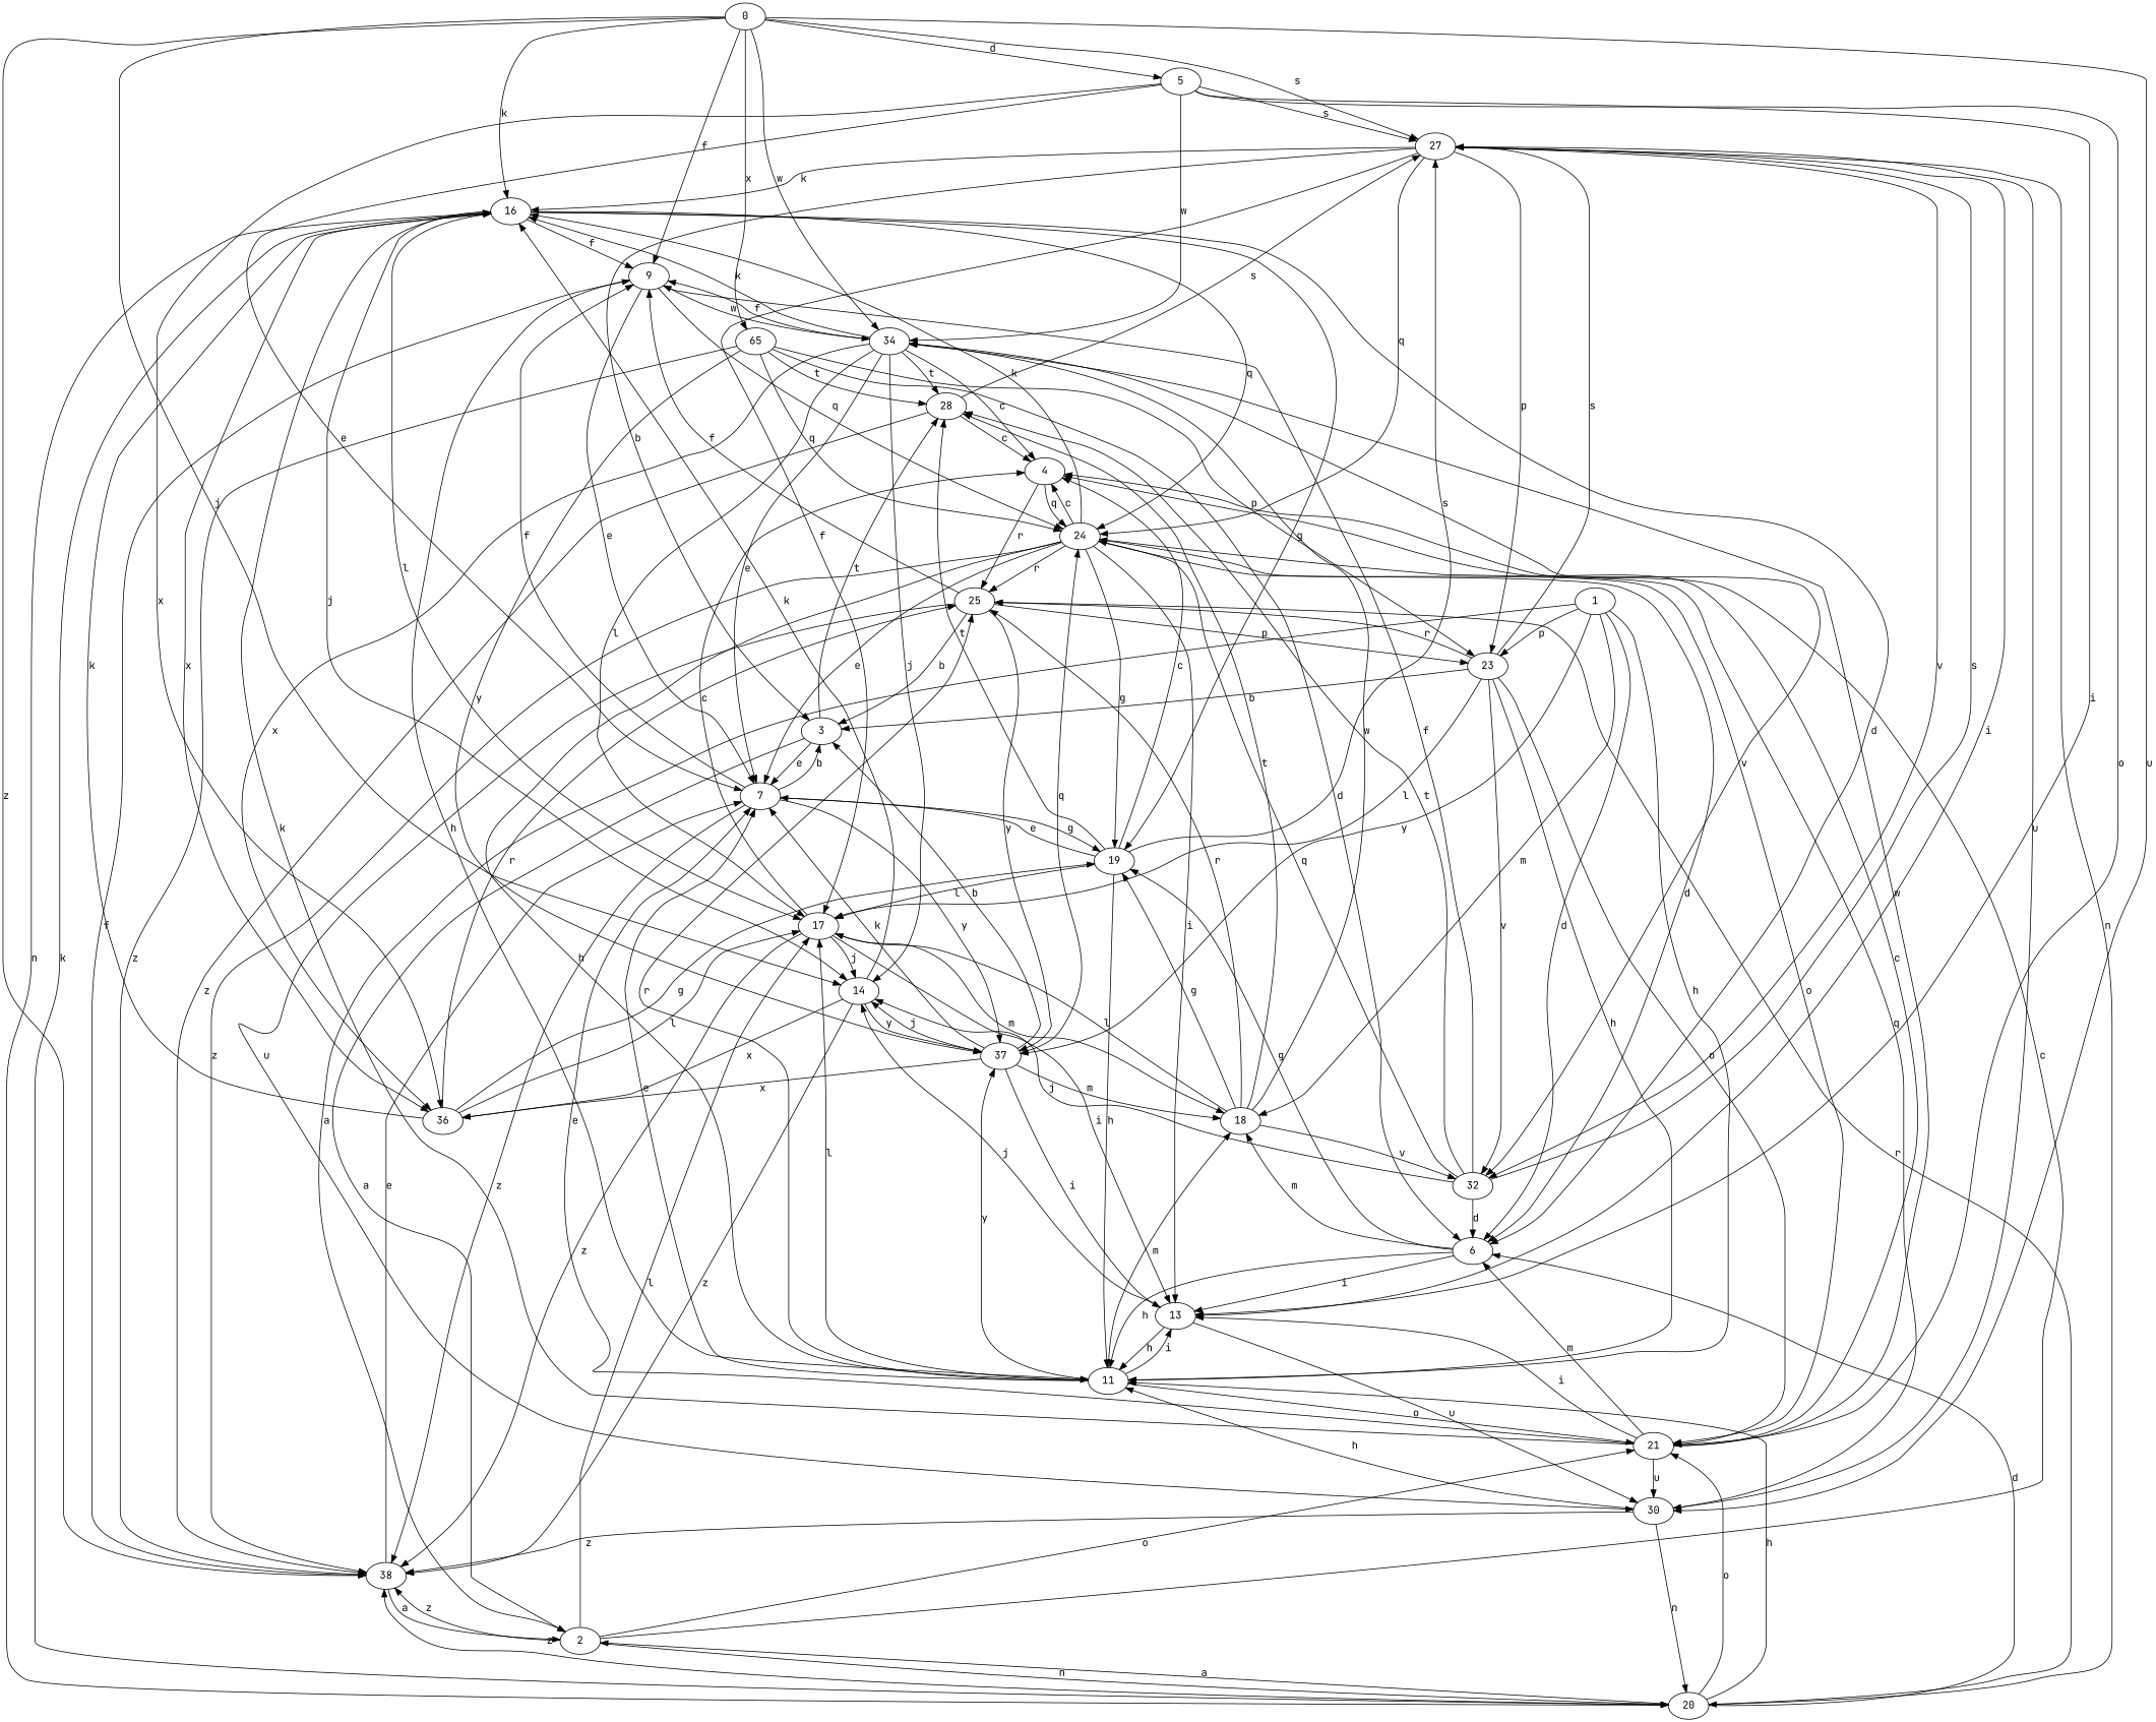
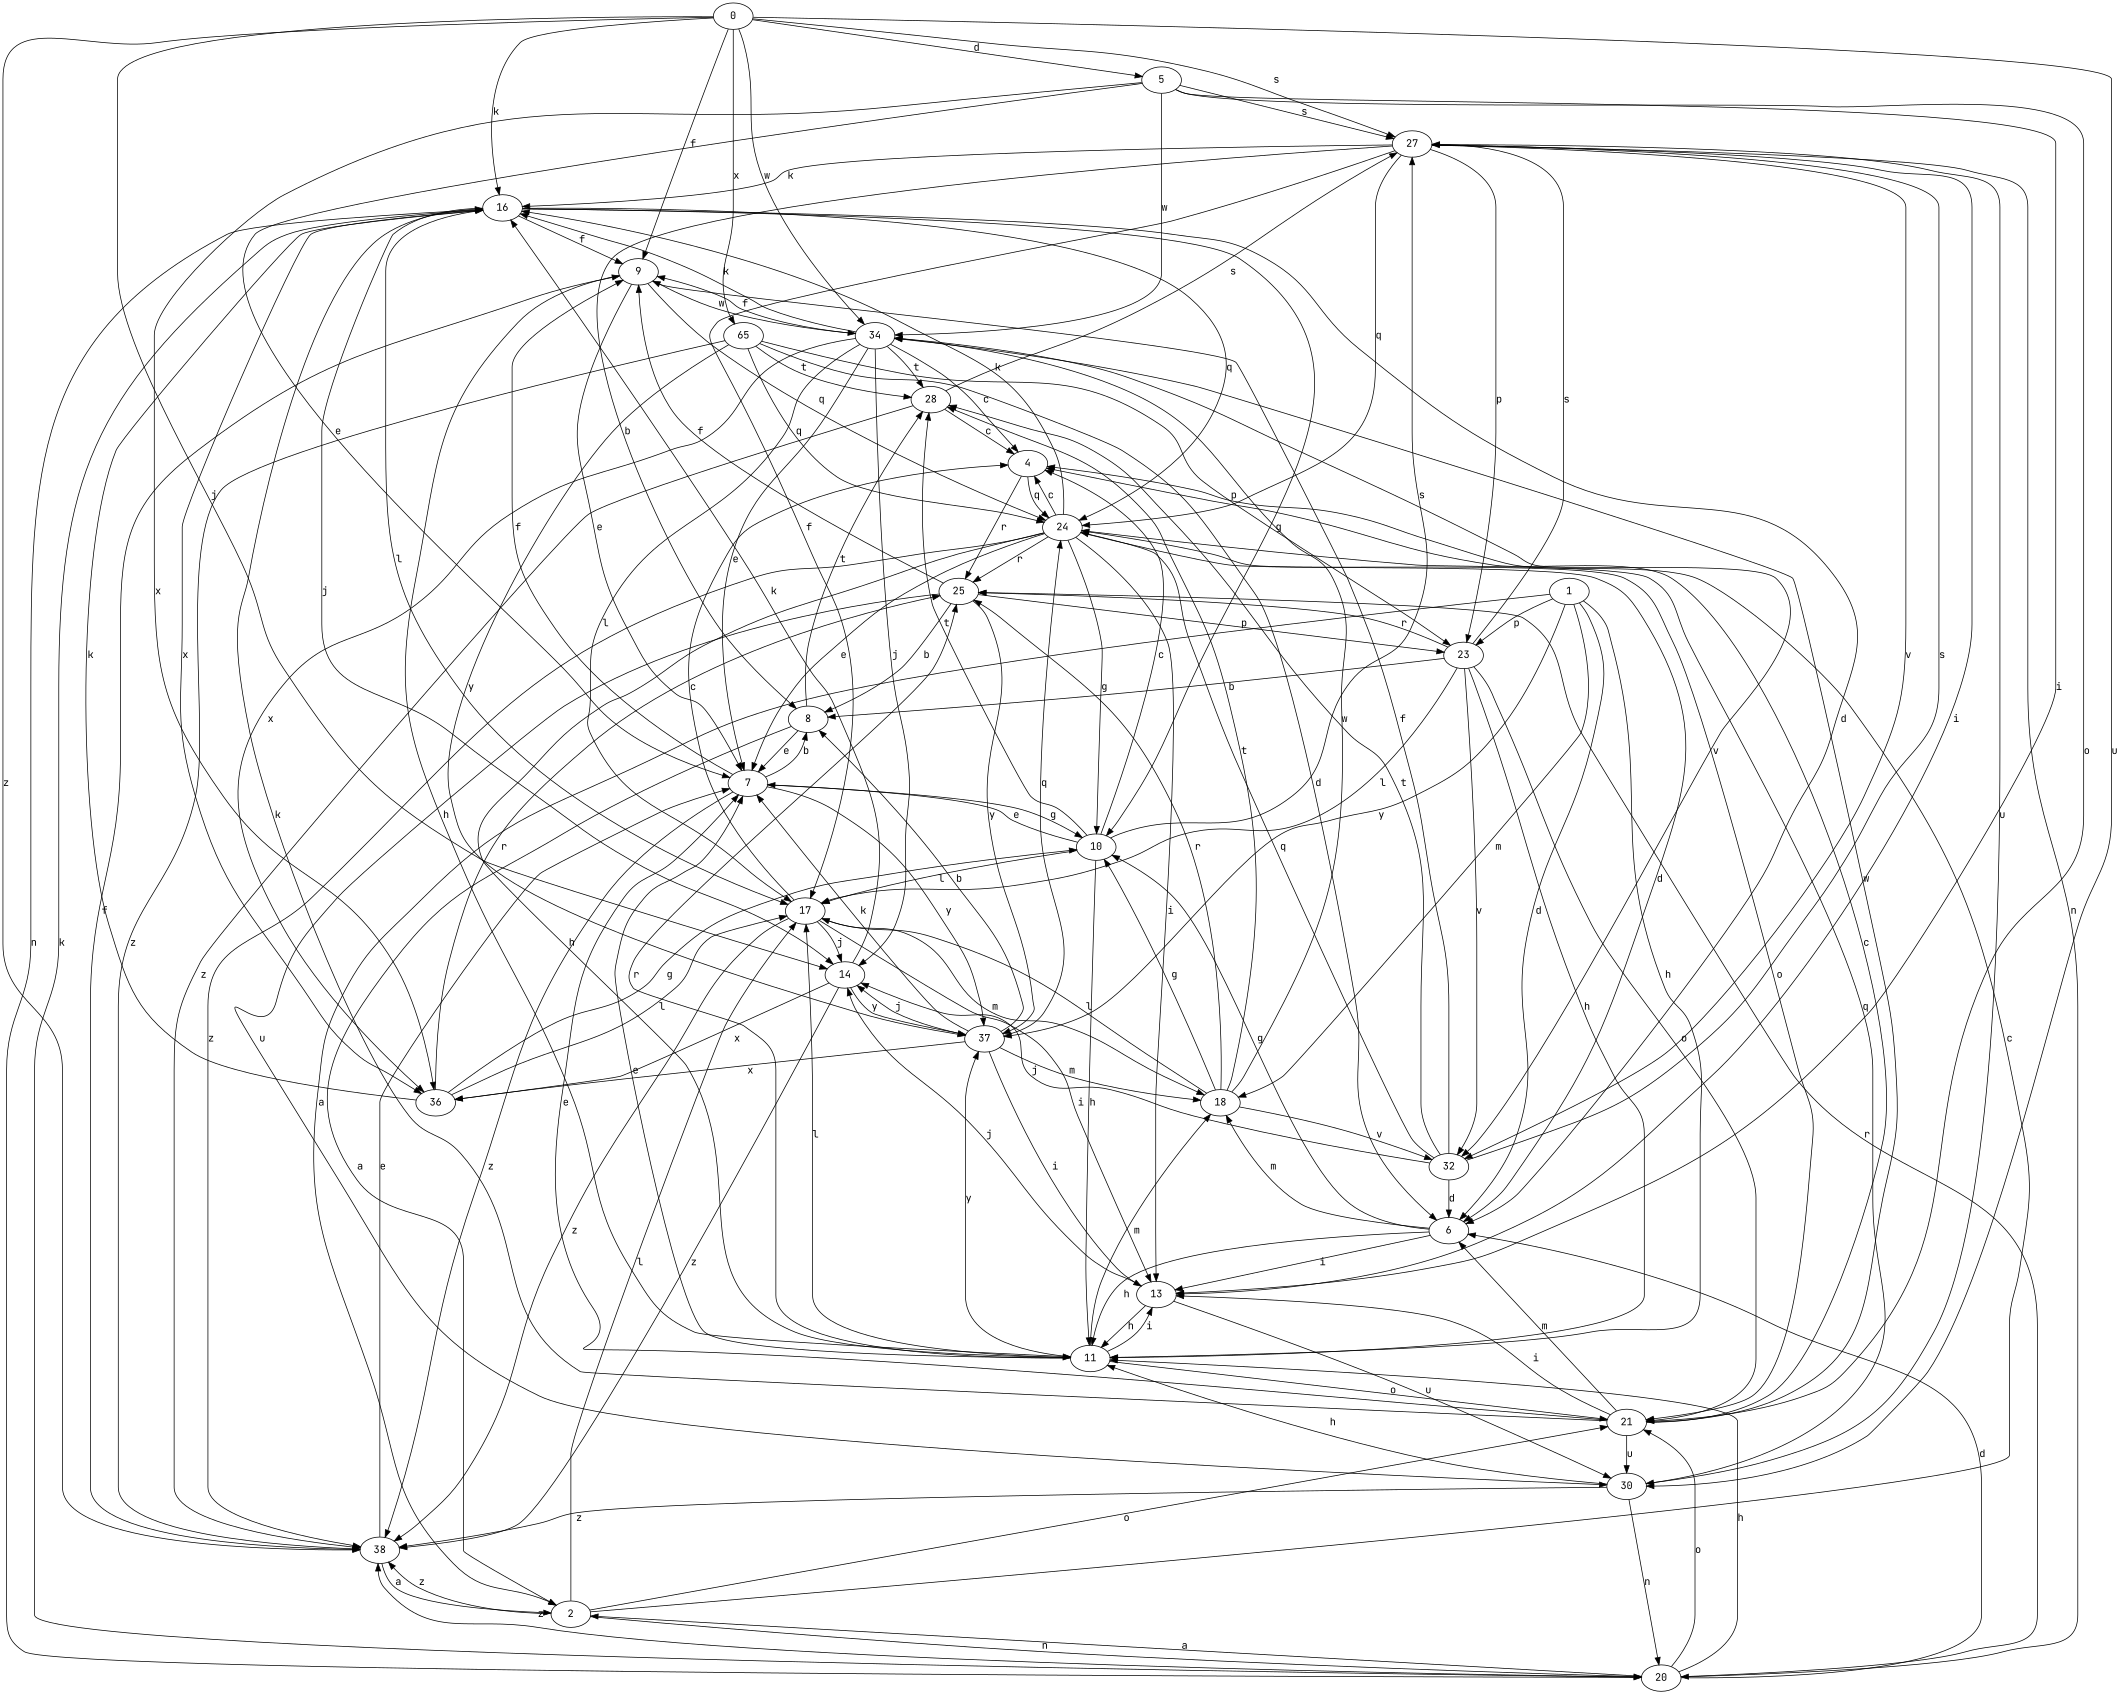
  strict digraph {
    fontname="JetBrains Mono"
    node [fontname="JetBrains Mono"]
    edge [fontname="JetBrains Mono"]
    0
    5
    9
    14
    16
    27
    30
    34
    n9 [label=65]
    38
    21
    7
    13
    36
    11
    24
    37
    6
    17
    20
-   10 [label=19]
+   10
    23
-   3
+   3 [label=8]
    32
    4
    28
    2
    1
    18
    25
    0 -> 5 [label=d]
    0 -> 9 [label=f]
    0 -> 14 [label=j]
    0 -> 16 [label=k]
    0 -> 27 [label=s]
    0 -> 30 [label=u]
    0 -> 34 [label=w]
    0 -> n9 [label=x]
    0 -> 38 [label=z]
    5 -> 27 [label=s]
    5 -> 34 [label=w]
    5 -> 21 [label=o]
    5 -> 7 [label=e]
    5 -> 13 [label=i]
    5 -> 36 [label=x]
    9 -> 34 [label=w]
    9 -> 7 [label=e]
    9 -> 11 [label=h]
    9 -> 24 [label=q]
    14 -> 16 [label=k]
    14 -> 38 [label=z]
    14 -> 36 [label=x]
    14 -> 37 [label=y]
    16 -> 9 [label=f]
    16 -> 14 [label=j]
    16 -> 36 [label=x]
    16 -> 24 [label=q]
    16 -> 6 [label=d]
    16 -> 17 [label=l]
    16 -> 20 [label=n]
    16 -> 10 [label=g]
    27 -> 16 [label=k]
    27 -> 30 [label=u]
    27 -> 13 [label=i]
    27 -> 24 [label=q]
    27 -> 17 [label=f]
    27 -> 20 [label=n]
    27 -> 23 [label=p]
    27 -> 3 [label=b]
    27 -> 32 [label=v]
    30 -> 38 [label=z]
    30 -> 11 [label=h]
    30 -> 24 [label=q]
    30 -> 20 [label=n]
    34 -> 9 [label=f]
    34 -> 14 [label=j]
    34 -> 16 [label=k]
    34 -> 7 [label=e]
    34 -> 36 [label=x]
    34 -> 17 [label=l]
    34 -> 32 [label=v]
    34 -> 4 [label=c]
    34 -> 28 [label=t]
    n9 -> 38 [label=z]
    n9 -> 24 [label=q]
    n9 -> 37 [label=y]
    n9 -> 6 [label=d]
    n9 -> 23 [label=p]
    n9 -> 28 [label=t]
    38 -> 9 [label=f]
    38 -> 7 [label=e]
    38 -> 2 [label=a]
    21 -> 16 [label=k]
    21 -> 30 [label=u]
    21 -> 34 [label=w]
    21 -> 7 [label=e]
    21 -> 13 [label=i]
    21 -> 6 [label=m]
    21 -> 4 [label=c]
    7 -> 9 [label=f]
    7 -> 38 [label=z]
    7 -> 37 [label=y]
    7 -> 10 [label=g]
    7 -> 3 [label=b]
    13 -> 14 [label=j]
    13 -> 30 [label=u]
    13 -> 11 [label=h]
    36 -> 16 [label=k]
    36 -> 17 [label=l]
    36 -> 10 [label=g]
    36 -> 25 [label=r]
    11 -> 21 [label=o]
    11 -> 7 [label=e]
    11 -> 13 [label=i]
    11 -> 37 [label=y]
    11 -> 17 [label=l]
    11 -> 18 [label=m]
    11 -> 25 [label=r]
    24 -> 16 [label=k]
    24 -> 38 [label=z]
    24 -> 21 [label=o]
    24 -> 7 [label=e]
    24 -> 13 [label=i]
    24 -> 11 [label=h]
    24 -> 6 [label=d]
    24 -> 10 [label=g]
    24 -> 4 [label=c]
    24 -> 25 [label=r]
    37 -> 14 [label=j]
    37 -> 7 [label=k]
    37 -> 13 [label=i]
    37 -> 36 [label=x]
    37 -> 24 [label=q]
    37 -> 3 [label=b]
    37 -> 18 [label=m]
    6 -> 13 [label=i]
    6 -> 11 [label=h]
    6 -> 10 [label=g]
    6 -> 18 [label=m]
    17 -> 14 [label=j]
    17 -> 38 [label=z]
    17 -> 13 [label=i]
    17 -> 4 [label=c]
    17 -> 18 [label=m]
    20 -> 16 [label=k]
    20 -> 38 [label=z]
    20 -> 21 [label=o]
    20 -> 11 [label=h]
    20 -> 6 [label=d]
    20 -> 2 [label=a]
    20 -> 25 [label=r]
    10 -> 27 [label=s]
    10 -> 7 [label=e]
    10 -> 11 [label=h]
    10 -> 17 [label=l]
    10 -> 4 [label=c]
    10 -> 28 [label=t]
    23 -> 27 [label=s]
    23 -> 21 [label=o]
    23 -> 11 [label=h]
    23 -> 17 [label=l]
    23 -> 3 [label=b]
    23 -> 32 [label=v]
    23 -> 25 [label=r]
    3 -> 7 [label=e]
    3 -> 28 [label=t]
    3 -> 2 [label=a]
    32 -> 9 [label=f]
    32 -> 14 [label=j]
    32 -> 27 [label=s]
    32 -> 24 [label=q]
    32 -> 6 [label=d]
    32 -> 28 [label=t]
    4 -> 24 [label=q]
    4 -> 25 [label=r]
    28 -> 27 [label=s]
    28 -> 38 [label=z]
    28 -> 4 [label=c]
    2 -> 38 [label=z]
    2 -> 21 [label=o]
    2 -> 17 [label=l]
    2 -> 20 [label=n]
    2 -> 4 [label=c]
    1 -> 11 [label=h]
    1 -> 37 [label=y]
    1 -> 6 [label=d]
    1 -> 23 [label=p]
    1 -> 2 [label=a]
    1 -> 18 [label=m]
    18 -> 34 [label=w]
    18 -> 17 [label=l]
    18 -> 10 [label=g]
    18 -> 32 [label=v]
    18 -> 28 [label=t]
    18 -> 25 [label=r]
    25 -> 9 [label=f]
    25 -> 30 [label=u]
    25 -> 37 [label=y]
    25 -> 23 [label=p]
    25 -> 3 [label=b]
  }
